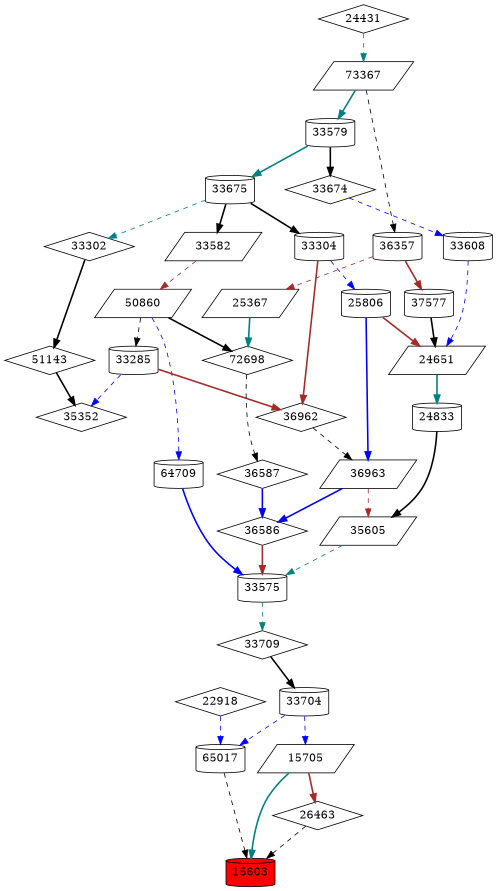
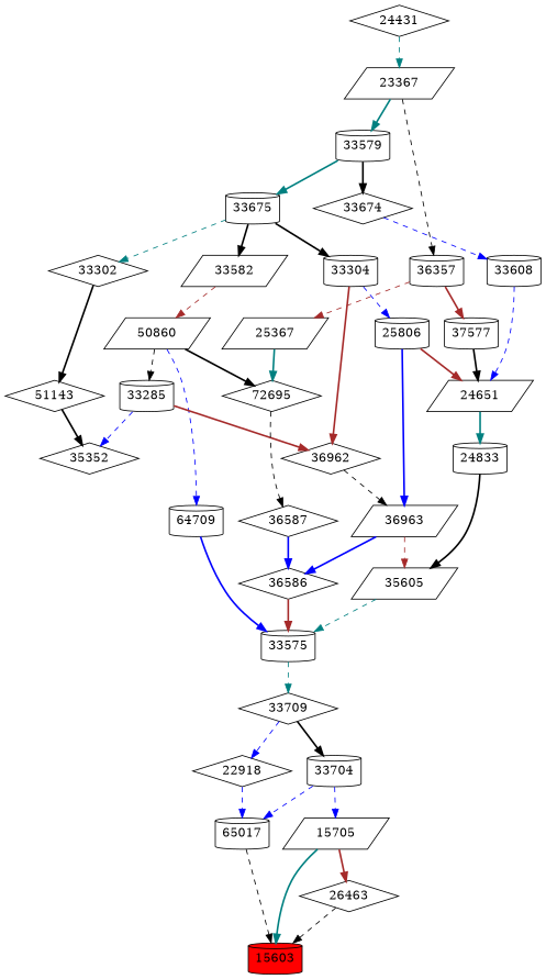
  strict digraph {
    node [shape=cylinder]
    edge [color=black style=bold]
    n1 [fillcolor=red label=15603 style=filled]
    n2 [label=26463 shape=diamond]
    n3 [label=65017]
    n4 [label=15705 shape=parallelogram]
    n5 [label=22918 shape=diamond]
    n6 [label=33704]
    n7 [label=33709 shape=diamond]
    n8 [label=33575]
    n9 [label=35352 shape=diamond]
    n10 [label=50860 shape=parallelogram]
    n11 [label=64709]
    n12 [label=33285]
-   n13 [label=72698 shape=diamond]
+   n13 [label=72695 shape=diamond]
    n14 [label=36962 shape=diamond]
    n15 [label=36587 shape=diamond]
    n16 [label=36586 shape=diamond]
    n17 [label=35605 shape=parallelogram]
    n18 [label=36963 shape=parallelogram]
    n19 [label=51143 shape=diamond]
    n20 [label=33582 shape=parallelogram]
    n21 [label=24833]
    n22 [label=33302 shape=diamond]
    n23 [label=33675]
    n24 [label=33304]
    n25 [label=25806]
    n26 [label=24651 shape=parallelogram]
    n27 [label=33579]
    n28 [label=33674 shape=diamond]
    n29 [label=33608]
    n30 [label=25367 shape=parallelogram]
    n31 [label=37577]
-   n32 [label=73367 shape=parallelogram]
+   n32 [label=23367 shape=parallelogram]
    n33 [label=36357]
    n34 [label=24431 shape=diamond]
    n2 -> n1 [style=dashed]
    n3 -> n1 [style=dashed]
    n4 -> n1 [color=teal]
    n4 -> n2 [color=brown]
    n5 -> n3 [color=blue style=dashed]
    n6 -> n3 [color=blue style=dashed]
    n6 -> n4 [color=blue style=dashed]
+   n7 -> n5 [color=blue style=dashed]
    n7 -> n6
    n8 -> n7 [color=teal style=dashed]
    n10 -> n11 [color=blue style=dashed]
    n10 -> n12 [style=dashed]
    n10 -> n13
    n11 -> n8 [color=blue]
    n12 -> n9 [color=blue style=dashed]
    n12 -> n14 [color=brown]
    n13 -> n15 [style=dashed]
    n14 -> n18 [style=dashed]
    n15 -> n16 [color=blue]
    n16 -> n8 [color=brown]
    n17 -> n8 [color=teal style=dashed]
    n18 -> n16 [color=blue]
    n18 -> n17 [color=brown style=dashed]
    n19 -> n9
    n20 -> n10 [color=brown style=dashed]
    n21 -> n17
    n22 -> n19
    n23 -> n20
    n23 -> n22 [color=teal style=dashed]
    n23 -> n24
    n24 -> n14 [color=brown]
    n24 -> n25 [color=blue style=dashed]
    n25 -> n18 [color=blue]
    n25 -> n26 [color=brown]
    n26 -> n21 [color=teal]
    n27 -> n23 [color=teal]
    n27 -> n28
    n28 -> n29 [color=blue style=dashed]
    n29 -> n26 [color=blue style=dashed]
    n30 -> n13 [color=teal]
    n31 -> n26
    n32 -> n27 [color=teal]
    n32 -> n33 [style=dashed]
    n33 -> n30 [color=brown style=dashed]
    n33 -> n31 [color=brown]
    n34 -> n32 [color=teal style=dashed]
  }
